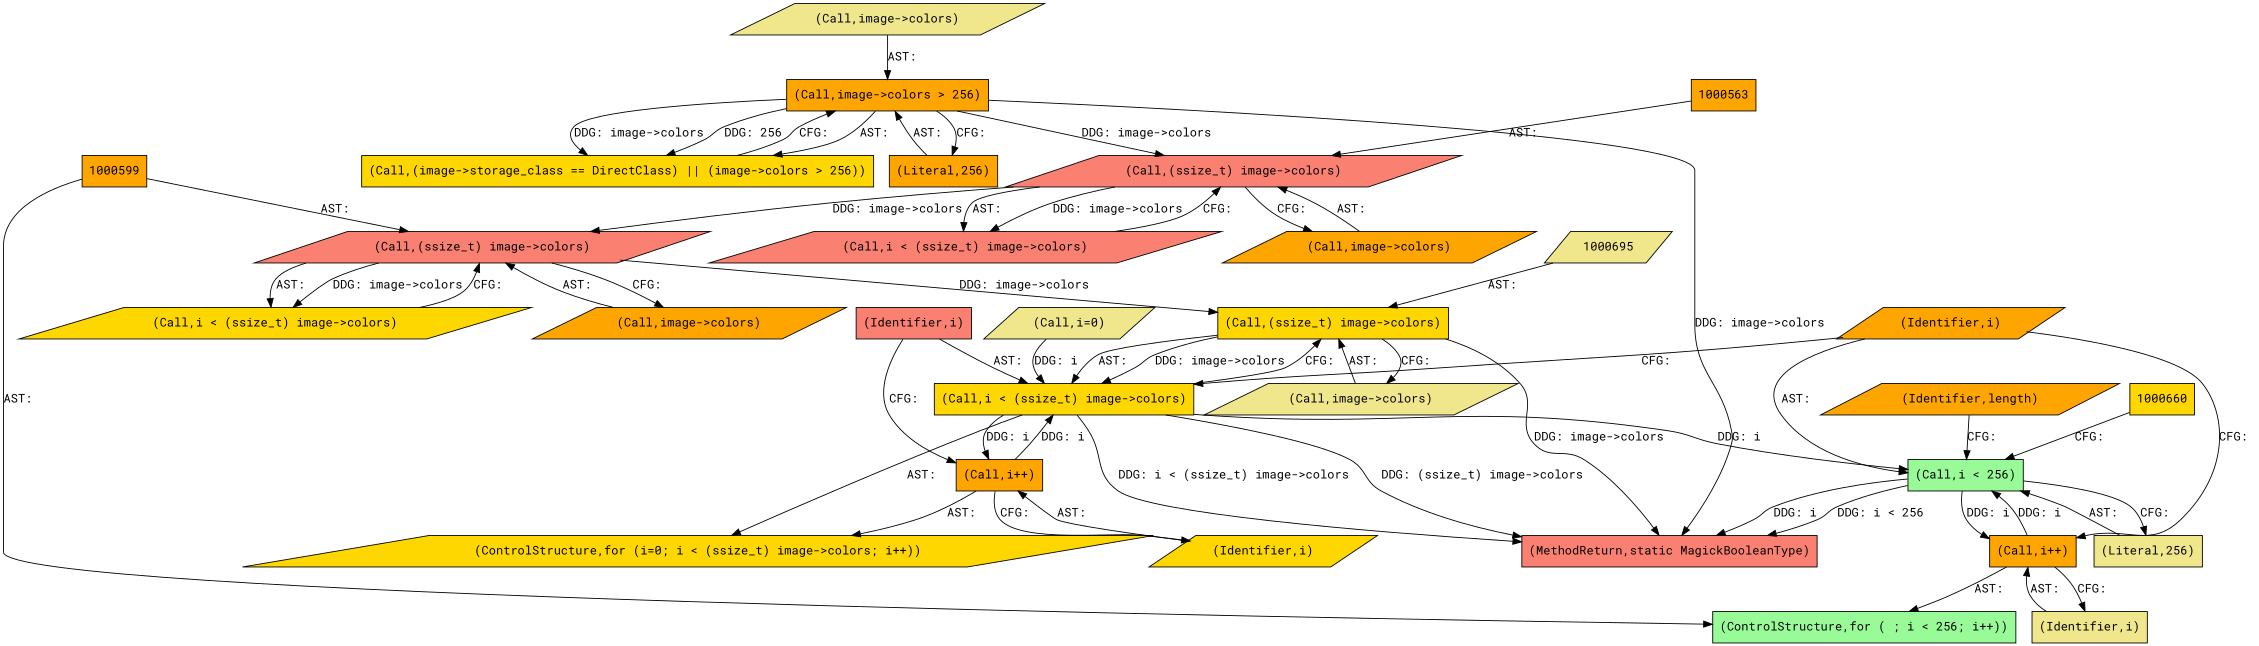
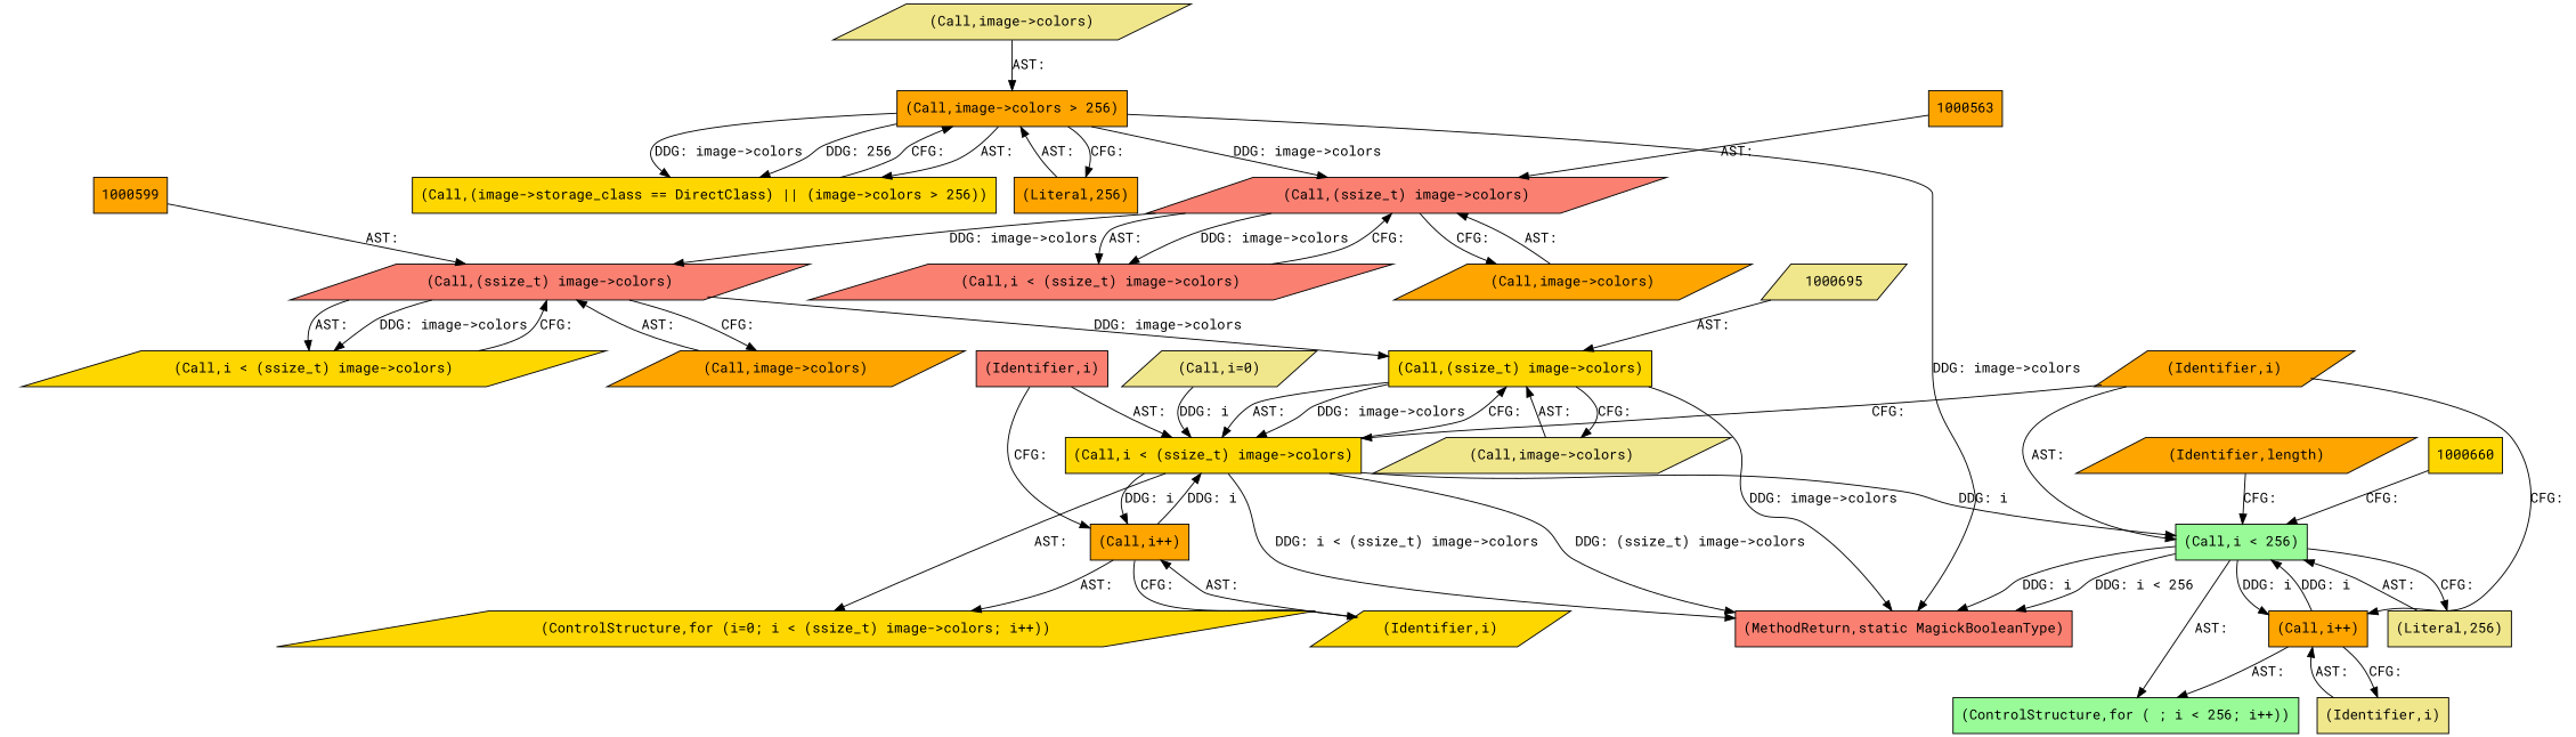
  digraph {
    fontname="Roboto Mono"
    node [fillcolor=orange fontname="Roboto Mono" shape=box style=filled]
    edge [fontname="Roboto Mono"]
    n1 [fillcolor=gold label="(Call,(ssize_t) image->colors)"]
    n2 [fillcolor=gold label="(Call,i < (ssize_t) image->colors)"]
    n3 [fillcolor=khaki label="(Call,image->colors)" shape=parallelogram]
    n4 [fillcolor=salmon label="(MethodReturn,static MagickBooleanType)"]
    n5 [label="(Call,i++)"]
    n6 [fillcolor=palegreen label="(Call,i < 256)"]
    n7 [fillcolor=gold label="(ControlStructure,for (i=0; i < (ssize_t) image->colors; i++))" shape=parallelogram]
    n8 [fillcolor=salmon label="(Call,(ssize_t) image->colors)" shape=parallelogram]
    n9 [label="(Call,image->colors)" shape=parallelogram]
    n10 [fillcolor=gold label="(Call,i < (ssize_t) image->colors)" shape=parallelogram]
    n11 [fillcolor=salmon label="(Call,(ssize_t) image->colors)" shape=parallelogram]
    n12 [label="(Call,image->colors)" shape=parallelogram]
    n13 [fillcolor=salmon label="(Call,i < (ssize_t) image->colors)" shape=parallelogram]
    n14 [label="(Call,image->colors > 256)"]
    n15 [fillcolor=gold label="(Call,(image->storage_class == DirectClass) || (image->colors > 256))"]
    n16 [label="(Literal,256)"]
    n17 [fillcolor=gold label="(Identifier,i)" shape=parallelogram]
    n18 [label="(Call,i++)"]
    n19 [fillcolor=palegreen label="(ControlStructure,for ( ; i < 256; i++))"]
    n20 [fillcolor=khaki label="(Literal,256)"]
    n21 [fillcolor=khaki label="(Identifier,i)"]
    n22 [fillcolor=salmon label="(Identifier,i)"]
    n23 [fillcolor=khaki label="(Call,image->colors)" shape=parallelogram]
    n24 [fillcolor=khaki label="(Call,i=0)" shape=parallelogram]
    n25 [label="(Identifier,i)" shape=parallelogram]
    n26 [label="(Identifier,length)" shape=parallelogram]
    n27 [fillcolor=khaki label=1000695 shape=parallelogram]
    1000599
    1000563
    1000660 [fillcolor=gold]
    n1 -> n2 [label="AST: "]
    n1 -> n2 [label="DDG: image->colors"]
    n1 -> n3 [label="CFG: "]
    n1 -> n4 [label="DDG: image->colors"]
    n2 -> n1 [label="CFG: "]
    n2 -> n4 [label="DDG: i < (ssize_t) image->colors"]
    n2 -> n4 [label="DDG: (ssize_t) image->colors"]
    n2 -> n5 [label="DDG: i"]
    n2 -> n6 [label="DDG: i"]
    n2 -> n7 [label="AST: "]
    n3 -> n1 [label="AST: "]
    n5 -> n2 [label="DDG: i"]
    n5 -> n7 [label="AST: "]
    n5 -> n17 [label="CFG: "]
    n6 -> n4 [label="DDG: i"]
    n6 -> n4 [label="DDG: i < 256"]
    n6 -> n18 [label="DDG: i"]
-   1000599 -> n19 [label="AST: "]
+   n6 -> n19 [label="AST: "]
    n6 -> n20 [label="CFG: "]
    n8 -> n1 [label="DDG: image->colors"]
    n8 -> n9 [label="CFG: "]
    n8 -> n10 [label="AST: "]
    n8 -> n10 [label="DDG: image->colors"]
    n9 -> n8 [label="AST: "]
    n10 -> n8 [label="CFG: "]
    n11 -> n8 [label="DDG: image->colors"]
    n11 -> n12 [label="CFG: "]
    n11 -> n13 [label="AST: "]
    n11 -> n13 [label="DDG: image->colors"]
    n12 -> n11 [label="AST: "]
    n13 -> n11 [label="CFG: "]
    n14 -> n4 [label="DDG: image->colors"]
    n14 -> n11 [label="DDG: image->colors"]
    n14 -> n15 [label="AST: "]
    n14 -> n15 [label="DDG: image->colors"]
    n14 -> n15 [label="DDG: 256"]
    n14 -> n16 [label="CFG: "]
    n15 -> n14 [label="CFG: "]
    n16 -> n14 [label="AST: "]
    n17 -> n5 [label="AST: "]
    n18 -> n6 [label="DDG: i"]
    n18 -> n19 [label="AST: "]
    n18 -> n21 [label="CFG: "]
    n20 -> n6 [label="AST: "]
    n21 -> n18 [label="AST: "]
    n22 -> n2 [label="AST: "]
    n22 -> n5 [label="CFG: "]
    n23 -> n14 [label="AST: "]
    n24 -> n2 [label="DDG: i"]
    n25 -> n2 [label="CFG: "]
    n25 -> n6 [label="AST: "]
    n25 -> n18 [label="CFG: "]
    n26 -> n6 [label="CFG: "]
    n27 -> n1 [label="AST: "]
    1000599 -> n8 [label="AST: "]
    1000563 -> n11 [label="AST: "]
    1000660 -> n6 [label="CFG: "]
  }
